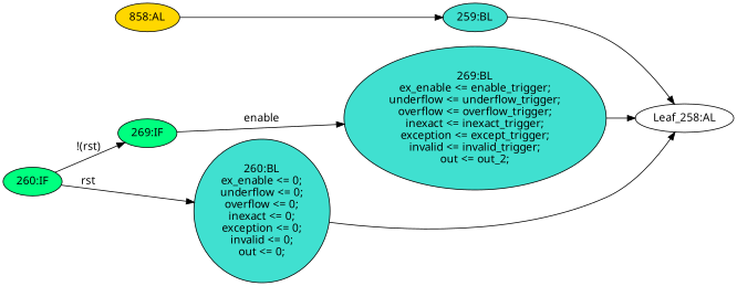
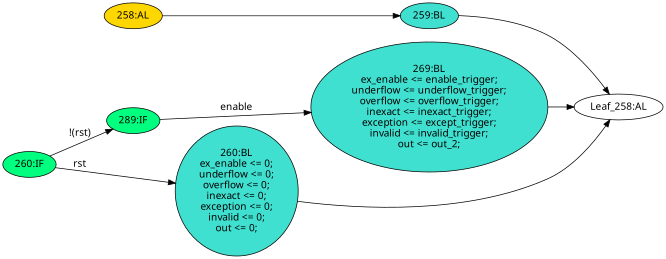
  strict digraph {
    fontname="Noto Sans"
    rankdir=LR
    node [fillcolor=turquoise fontname="Noto Sans" statements="[]" style=filled typ=Block]
    edge [cond="[]" fontname="Noto Sans" lineno=None]
-   n1 [ast="<pyverilog.vparser.ast.Always object at 0x7f4a00edeb10>" clk_sens=True fillcolor=gold label="858:AL" sens="['clk']" typ=Always use_var="['except_trigger', 'underflow_trigger', 'enable', 'enable_trigger', 'inexact_trigger', 'out_2', 'overflow_trigger', 'rst', 'invalid_trigger']"]
+   n1 [ast="<pyverilog.vparser.ast.Always object at 0x7f4a00edeb10>" clk_sens=True fillcolor=gold label="258:AL" sens="['clk']" typ=Always use_var="['except_trigger', 'underflow_trigger', 'enable', 'enable_trigger', 'inexact_trigger', 'out_2', 'overflow_trigger', 'rst', 'invalid_trigger']"]
    n2 [ast="<pyverilog.vparser.ast.Block object at 0x7f4a00edec10>" label="259:BL"]
    n3 [def_var="['exception', 'inexact', 'invalid', 'underflow', 'ex_enable', 'overflow', 'out']" label="Leaf_258:AL" fillcolor="" statements="" style="" typ=""]
    n4 [ast="<pyverilog.vparser.ast.IfStatement object at 0x7f4a00edec50>" fillcolor=springgreen label="260:IF" typ=IfStatement]
-   n5 [ast="<pyverilog.vparser.ast.IfStatement object at 0x7f4a00edecd0>" fillcolor=springgreen label="269:IF" typ=IfStatement]
+   n5 [ast="<pyverilog.vparser.ast.IfStatement object at 0x7f4a00edecd0>" fillcolor=springgreen label="289:IF" typ=IfStatement]
    n6 [ast="<pyverilog.vparser.ast.Block object at 0x7f4a00ee1710>" label="260:BL\nex_enable <= 0;\nunderflow <= 0;\noverflow <= 0;\ninexact <= 0;\nexception <= 0;\ninvalid <= 0;\nout <= 0;" statements="[<pyverilog.vparser.ast.NonblockingSubstitution object at 0x7f4a00ee1750>, <pyverilog.vparser.ast.NonblockingSubstitution object at 0x7f4a00ee1890>, <pyverilog.vparser.ast.NonblockingSubstitution object at 0x7f4a00ee19d0>, <pyverilog.vparser.ast.NonblockingSubstitution object at 0x7f4a00ee1b10>, <pyverilog.vparser.ast.NonblockingSubstitution object at 0x7f4a00ee1c50>, <pyverilog.vparser.ast.NonblockingSubstitution object at 0x7f4a00ee1d90>, <pyverilog.vparser.ast.NonblockingSubstitution object at 0x7f4a00ee1ed0>]"]
    n7 [ast="<pyverilog.vparser.ast.Block object at 0x7f4a00eded50>" label="269:BL\nex_enable <= enable_trigger;\nunderflow <= underflow_trigger;\noverflow <= overflow_trigger;\ninexact <= inexact_trigger;\nexception <= except_trigger;\ninvalid <= invalid_trigger;\nout <= out_2;" statements="[<pyverilog.vparser.ast.NonblockingSubstitution object at 0x7f4a00eded90>, <pyverilog.vparser.ast.NonblockingSubstitution object at 0x7f4a00edef10>, <pyverilog.vparser.ast.NonblockingSubstitution object at 0x7f4a00ee1090>, <pyverilog.vparser.ast.NonblockingSubstitution object at 0x7f4a00ee11d0>, <pyverilog.vparser.ast.NonblockingSubstitution object at 0x7f4a00ee1310>, <pyverilog.vparser.ast.NonblockingSubstitution object at 0x7f4a00ee1450>, <pyverilog.vparser.ast.NonblockingSubstitution object at 0x7f4a00ee1590>]"]
    n1 -> n2
    n2 -> n3
    n4 -> n5 [cond="['rst']" label="!(rst)" lineno=260]
    n4 -> n6 [cond="['rst']" label=rst lineno=260]
    n5 -> n7 [cond="['enable']" label=enable lineno=269]
    n6 -> n3
    n7 -> n3
  }
